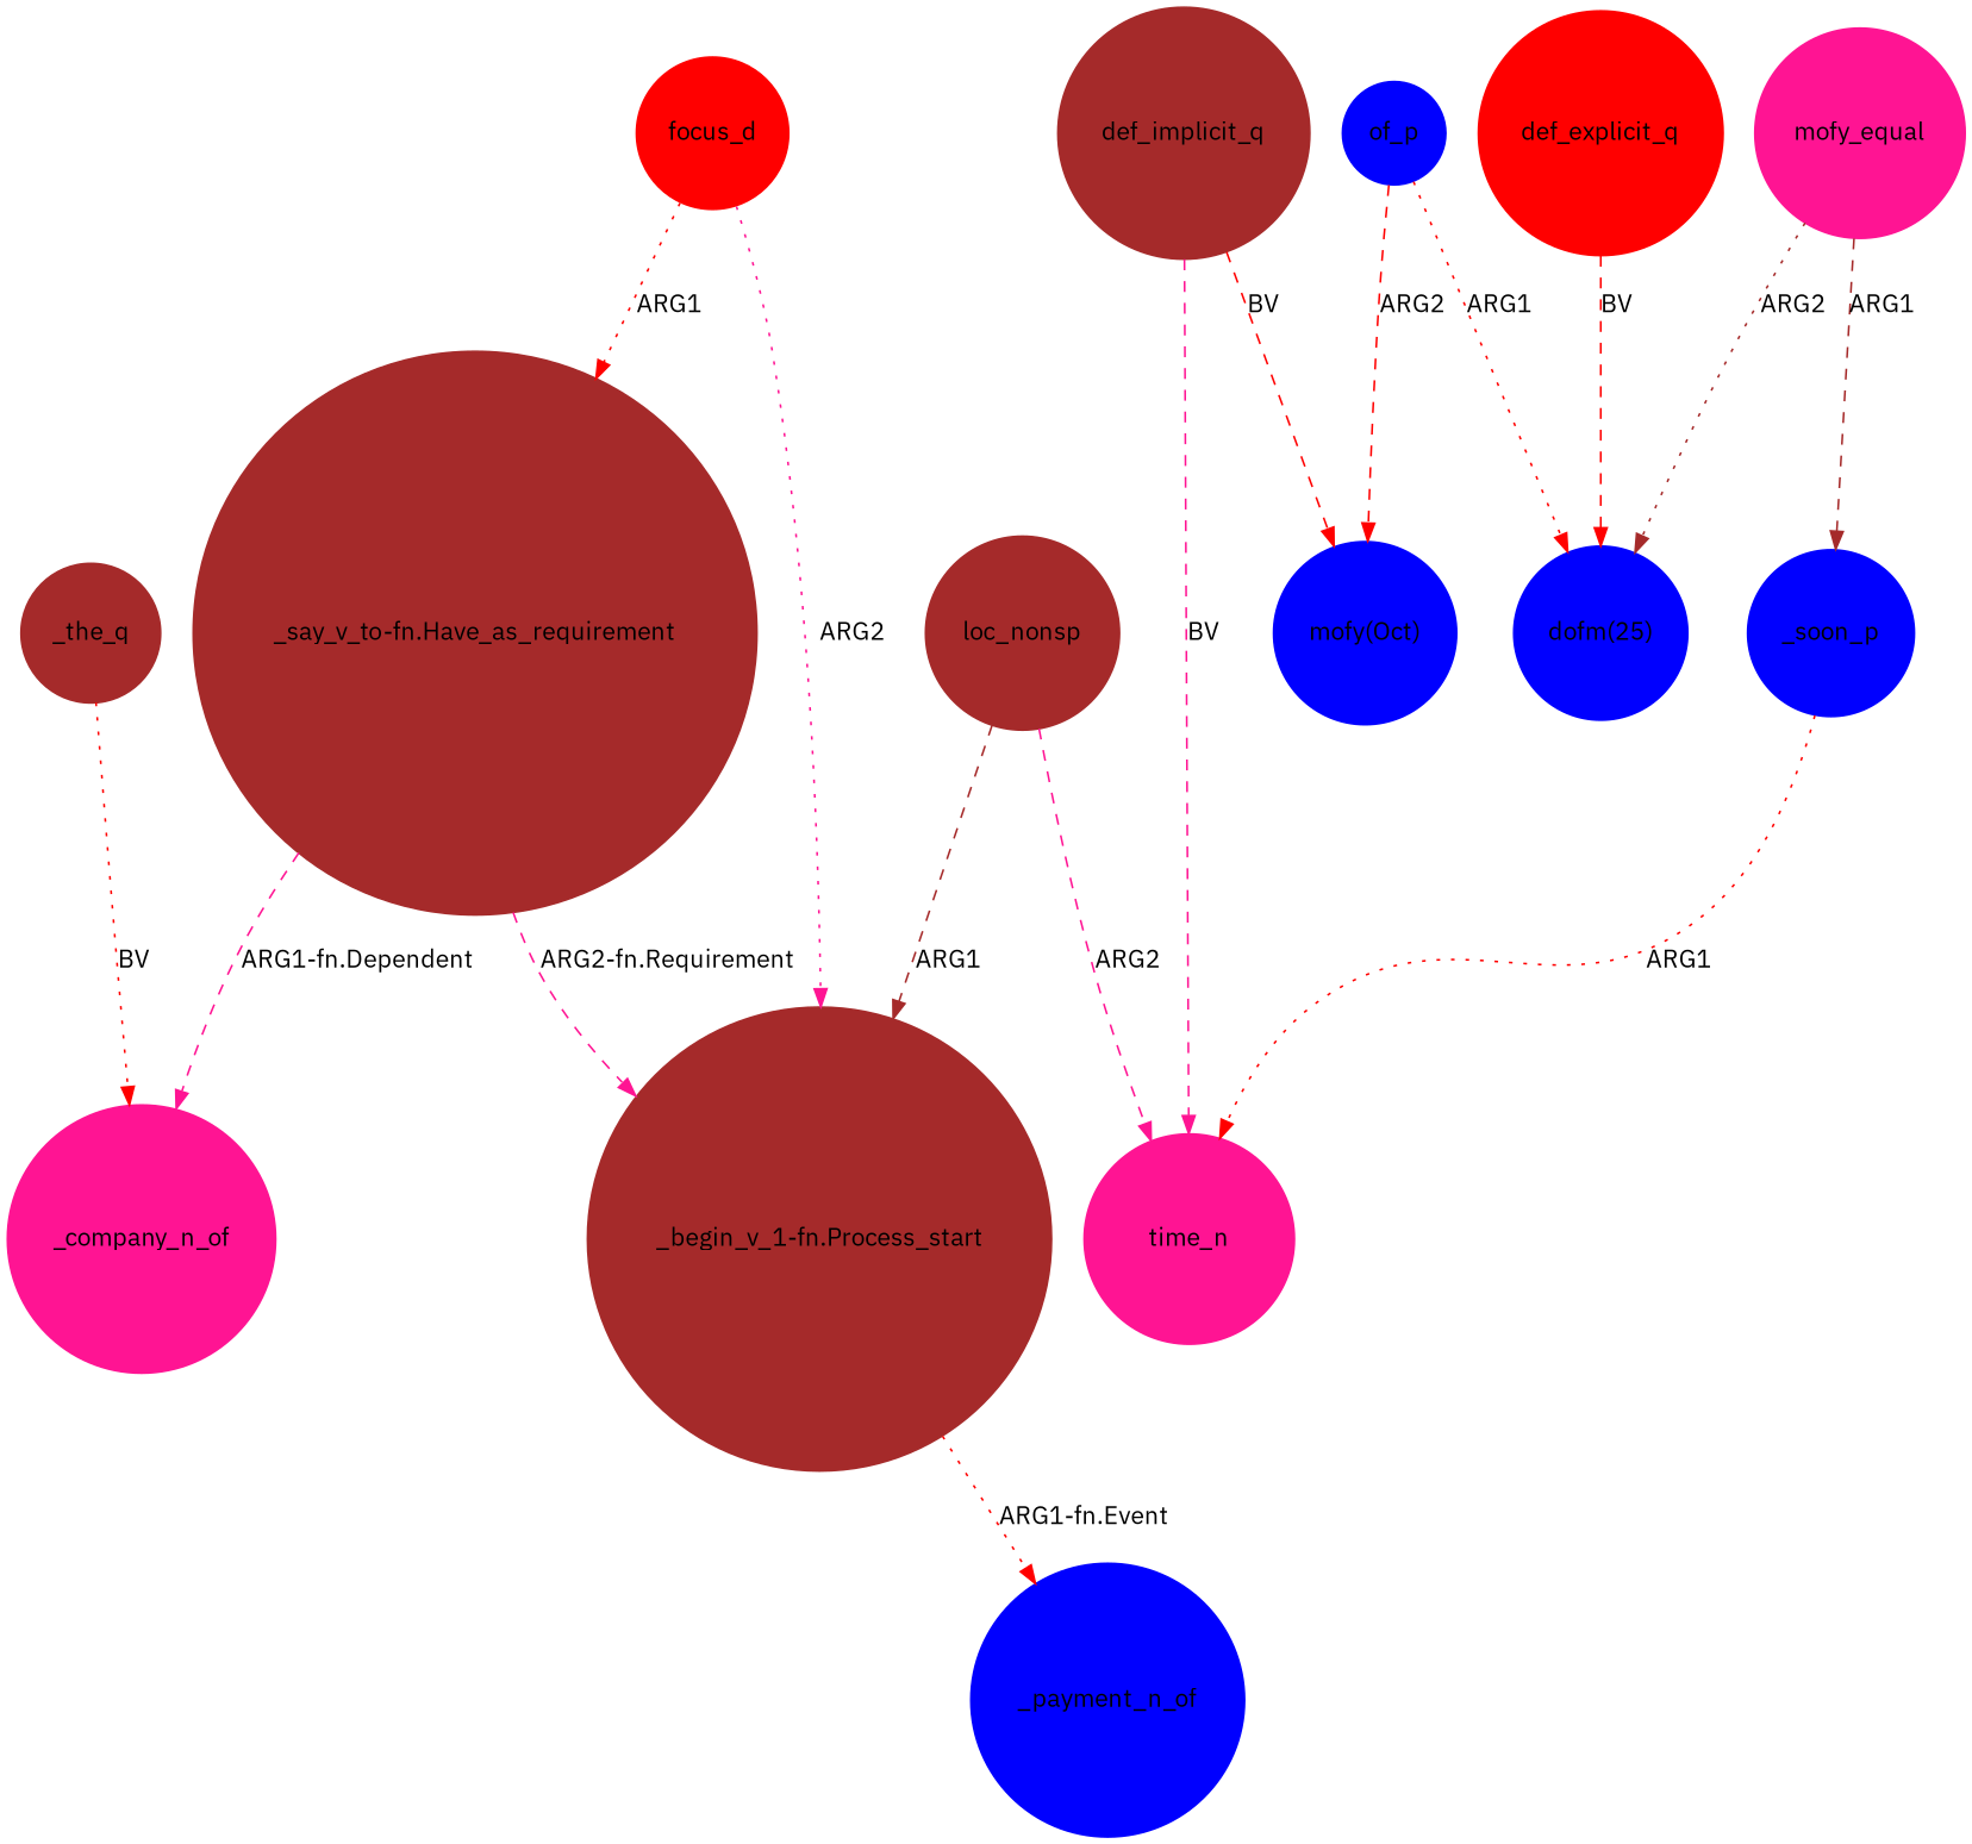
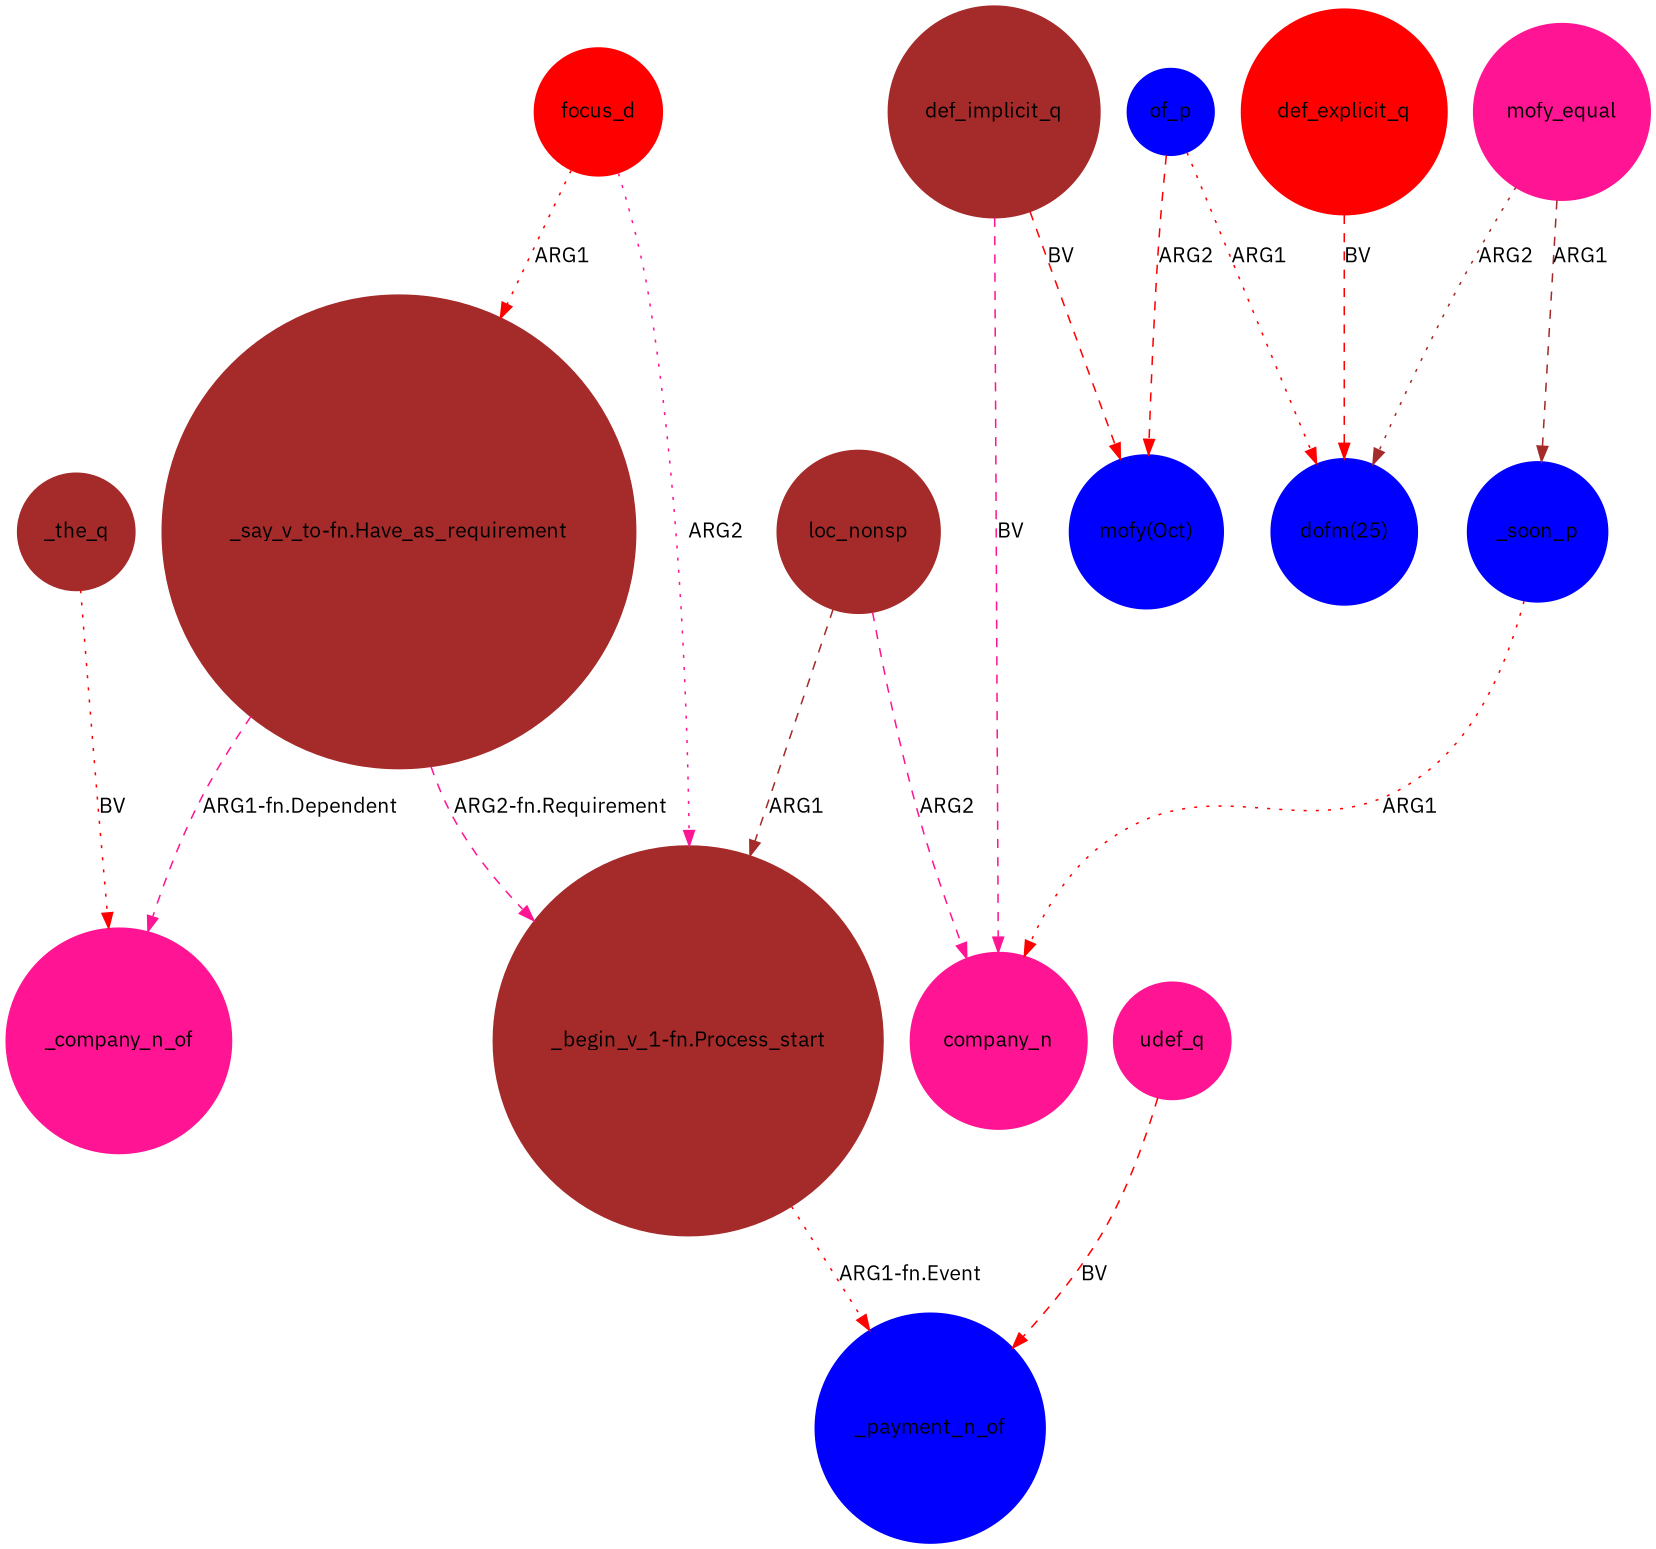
  digraph {
    fontname="IBM Plex Sans"
    node [color=blue fontname="IBM Plex Sans" shape=circle style=filled]
    edge [color=red fontname="IBM Plex Sans" style=dashed]
    _payment_n_of
    "_begin_v_1-fn.Process_start" [color=brown]
    n3 [color=deeppink label=mofy_equal]
    _soon_p
    "dofm(25)"
-   time_n [color=deeppink]
+   time_n [color=deeppink label=company_n]
    def_explicit_q [color=red]
+   udef_q [color=deeppink]
    focus_d [color=red]
    "_say_v_to-fn.Have_as_requirement" [color=brown]
    _company_n_of [color=deeppink]
    loc_nonsp [color=brown]
    def_implicit_q [color=brown]
    "mofy(Oct)"
    _the_q [color=brown]
    of_p
    "_begin_v_1-fn.Process_start" -> _payment_n_of [label="ARG1-fn.Event" style=dotted]
    n3 -> _soon_p [color=brown label=ARG1]
    n3 -> "dofm(25)" [color=brown label=ARG2 style=dotted]
    _soon_p -> time_n [label=ARG1 style=dotted]
    def_explicit_q -> "dofm(25)" [label=BV]
+   udef_q -> _payment_n_of [label=BV]
    focus_d -> "_begin_v_1-fn.Process_start" [color=deeppink label=ARG2 style=dotted]
    focus_d -> "_say_v_to-fn.Have_as_requirement" [label=ARG1 style=dotted]
    "_say_v_to-fn.Have_as_requirement" -> "_begin_v_1-fn.Process_start" [color=deeppink label="ARG2-fn.Requirement"]
    "_say_v_to-fn.Have_as_requirement" -> _company_n_of [color=deeppink label="ARG1-fn.Dependent"]
    loc_nonsp -> "_begin_v_1-fn.Process_start" [color=brown label=ARG1]
    loc_nonsp -> time_n [color=deeppink label=ARG2]
    def_implicit_q -> time_n [color=deeppink label=BV]
    def_implicit_q -> "mofy(Oct)" [label=BV]
    _the_q -> _company_n_of [label=BV style=dotted]
    of_p -> "dofm(25)" [label=ARG1 style=dotted]
    of_p -> "mofy(Oct)" [label=ARG2]
  }
